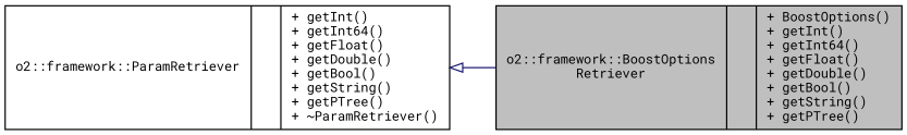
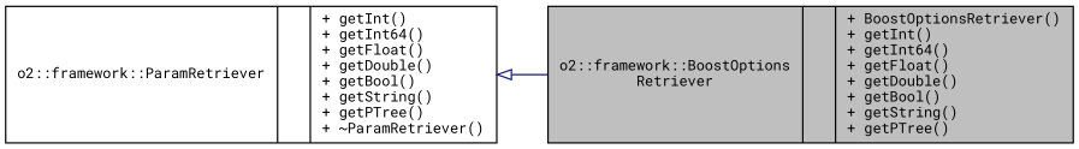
  digraph {
    rankdir=LR
    fontname="Roboto Mono"
    node [color=black fontname="Roboto Mono" fontsize=10 shape=record]
-   n1 [fillcolor=grey75 fontcolor=black height=0.2 label="{o2::framework::BoostOptions\lRetriever\n||+ BoostOptions()\l+ getInt()\l+ getInt64()\l+ getFloat()\l+ getDouble()\l+ getBool()\l+ getString()\l+ getPTree()\l}" style=filled width=0.4]
+   n1 [fillcolor=grey75 fontcolor=black height=0.2 label="{o2::framework::BoostOptions\lRetriever\n||+ BoostOptionsRetriever()\l+ getInt()\l+ getInt64()\l+ getFloat()\l+ getDouble()\l+ getBool()\l+ getString()\l+ getPTree()\l}" style=filled width=0.4]
    n2 [height=0.2 label="{o2::framework::ParamRetriever\n||+ getInt()\l+ getInt64()\l+ getFloat()\l+ getDouble()\l+ getBool()\l+ getString()\l+ getPTree()\l+ ~ParamRetriever()\l}" width=0.4]
    n2 -> n1 [arrowtail=onormal color=midnightblue dir=back fontname="Roboto Mono" fontsize=10 labelfontname=Helvetica labelfontsize=10 style=solid]
  }
